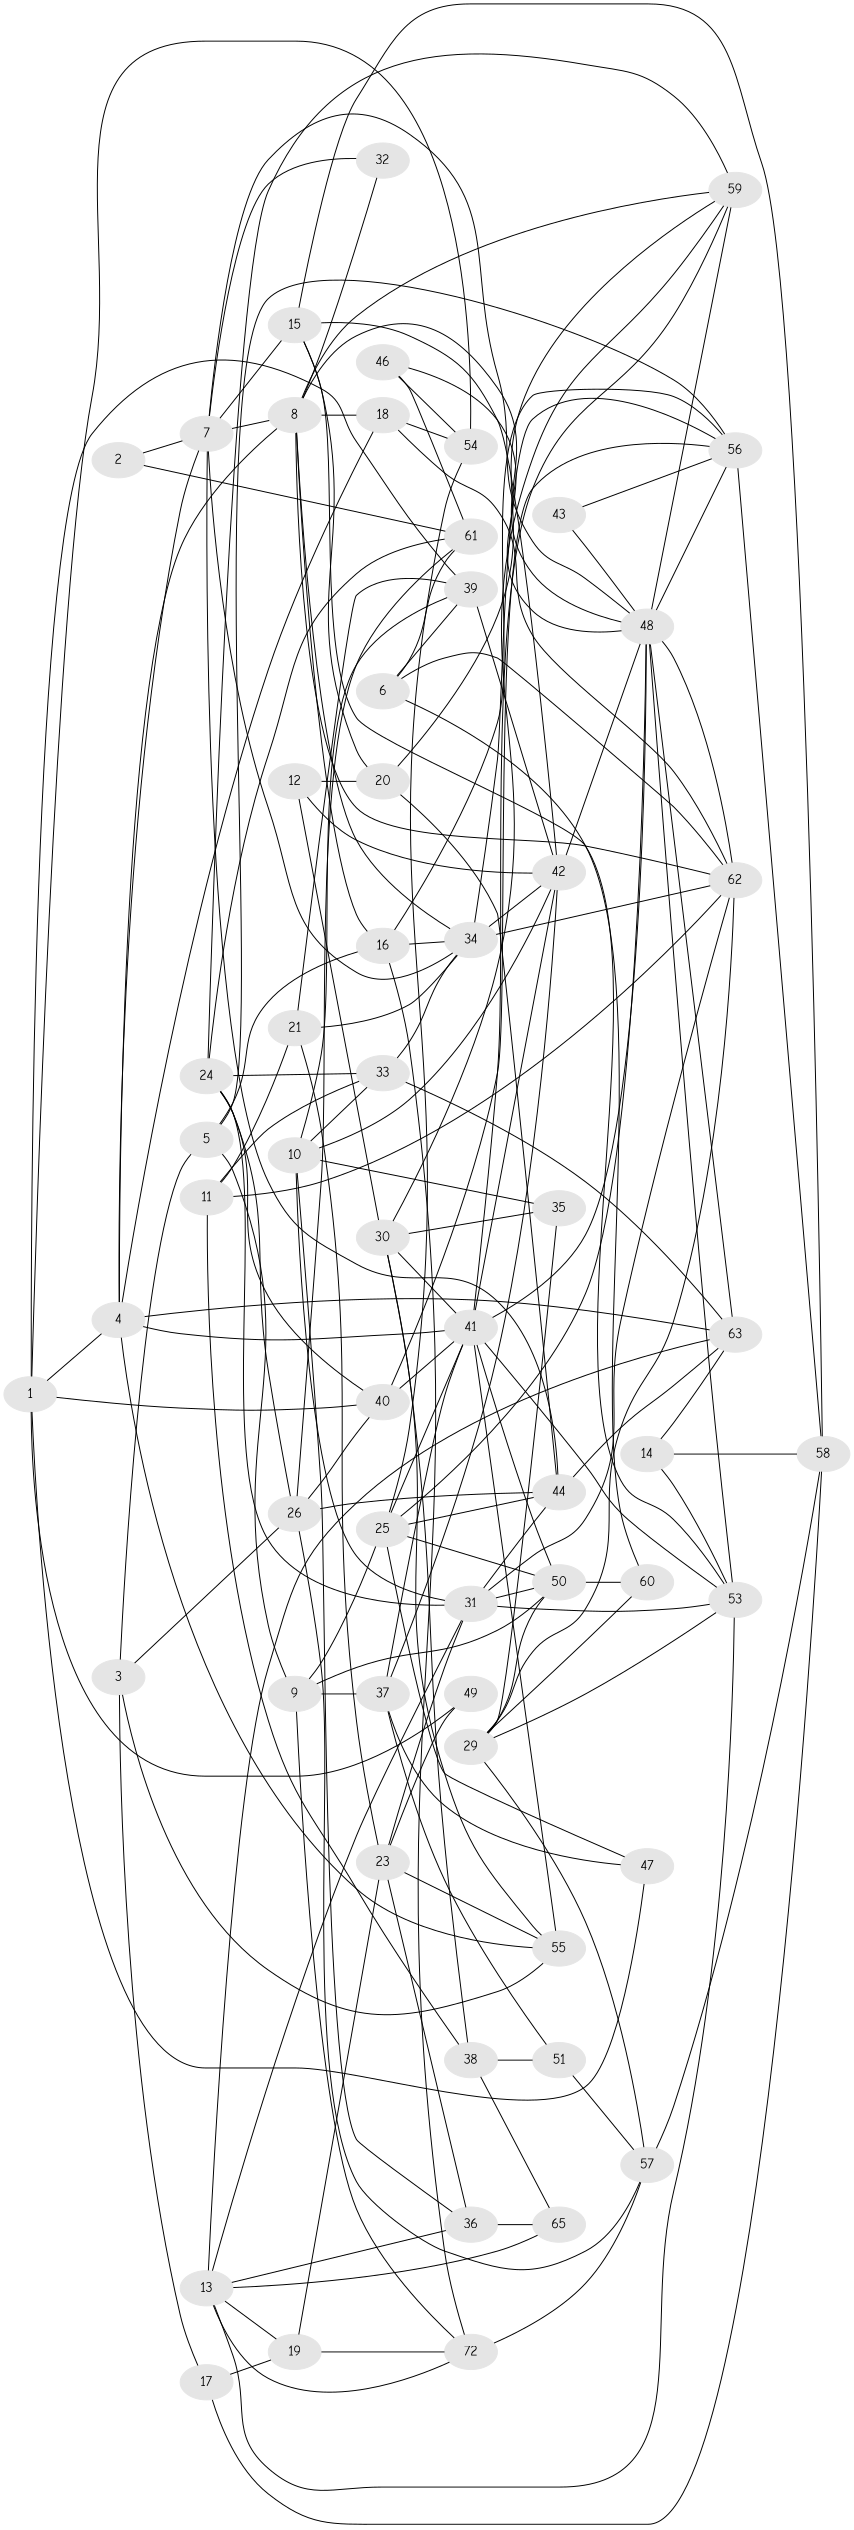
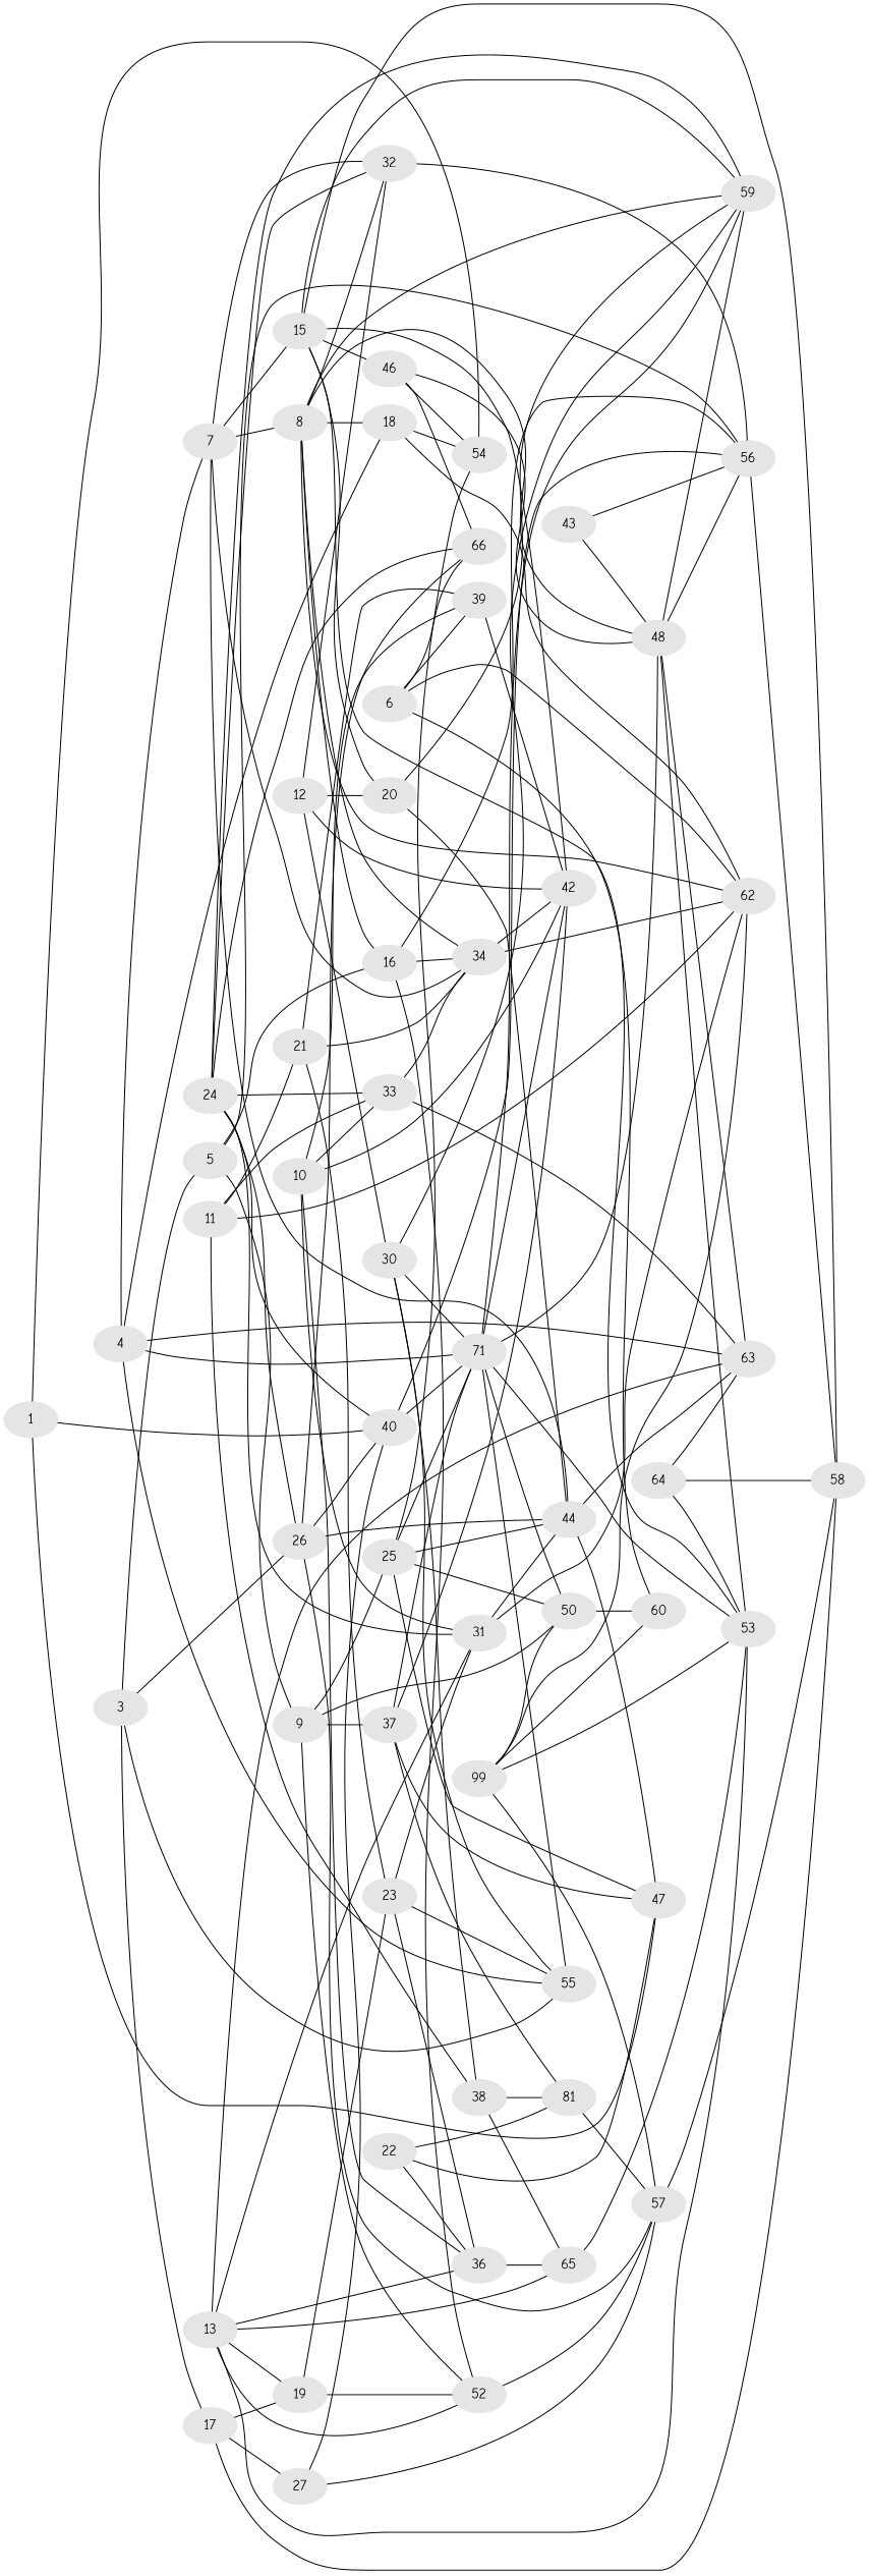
  graph {
    fontname="Comic Neue"
    rankdir=LR
    node [color=gray90 fontname="Comic Neue" style=filled]
    edge [fontname="Comic Neue" weight=1.0]
    1
    4
    39
    40
    47
-   49
    54
    7
    55
    8
    18
-   41
+   41 [label=71]
    63
    42
    56
-   2
-   61
+   61 [label=66]
    15
    32
    34
    44
    48
    24
    26
    59
    31
    33
    3
    5
    17
    9
    16
    19
    58
+   27
    57
    62
    50
    53
    25
    37
-   52 [label=72]
+   52
    6
    60
    20
    46
-   51
+   51 [label=81]
    10
-   35
    36
    n51 [label=65]
    11
    21
    38
    23
    12
    30
    13
-   14
-   29
+   14 [label=64]
+   22
+   29 [label=99]
    43
-   1 -- 4
-   1 -- 39
    1 -- 40
    1 -- 47
-   1 -- 49
    1 -- 54
    4 -- 7
    4 -- 55
-   4 -- 8
    4 -- 18
    4 -- 41
    4 -- 63
    39 -- 42
    40 -- 41
    40 -- 56
    7 -- 8
    7 -- 15
    7 -- 32
    7 -- 34
    7 -- 44
-   7 -- 48
    8 -- 18
    8 -- 32
    8 -- 34
    8 -- 48
    8 -- 59
    8 -- 16
    8 -- 62
    18 -- 54
    18 -- 62
    41 -- 55
    41 -- 42
    41 -- 48
    41 -- 59
    41 -- 50
    41 -- 53
-   42 -- 48
    56 -- 58
-   2 -- 7
-   2 -- 61
    15 -- 42
+   15 -- 59
    15 -- 58
    15 -- 53
    15 -- 20
+   15 -- 46
    34 -- 42
-   34 -- 56
+   32 -- 56
    34 -- 62
+   44 -- 47
    44 -- 63
    48 -- 63
    48 -- 56 [weight=2.0]
    48 -- 59
-   48 -- 62
    48 -- 53
    24 -- 40
    24 -- 61
+   24 -- 32
    24 -- 26
    24 -- 59
    24 -- 31 [weight=2.0]
    24 -- 33
    26 -- 40
    26 -- 61
    26 -- 44
    26 -- 57
    31 -- 44
    31 -- 62
-   31 -- 50
-   31 -- 53
+   n51 -- 53
    33 -- 63
    33 -- 34
    3 -- 55
    3 -- 26
    3 -- 5
    3 -- 17
    5 -- 56
    5 -- 9
    5 -- 16
    17 -- 19
    17 -- 58
+   17 -- 27
    9 -- 50
    9 -- 25
    9 -- 37
    9 -- 52
    16 -- 56
    16 -- 34
    16 -- 52
    19 -- 52
    19 -- 23
+   27 -- 40
+   27 -- 57
    57 -- 58
    50 -- 60
    25 -- 47
    25 -- 54
    25 -- 41
    25 -- 44
-   25 -- 48 [weight=2.0]
    25 -- 50 [weight=2.0]
    37 -- 47
    37 -- 41
    37 -- 42
    37 -- 51 [weight=2.0]
    52 -- 57
    6 -- 39
    6 -- 61
    6 -- 62
    6 -- 60
    20 -- 44
    20 -- 59
    46 -- 54
    46 -- 61
    46 -- 48
    51 -- 57
    10 -- 39
    10 -- 42
    10 -- 31
    10 -- 33
-   10 -- 35
    10 -- 36
    36 -- n51
    11 -- 33
    11 -- 62
    11 -- 21
    11 -- 38
    21 -- 39
    21 -- 34
    21 -- 23
    38 -- 51
    38 -- n51
-   23 -- 49
    23 -- 55
    23 -- 31
    23 -- 36
    12 -- 42
+   12 -- 32 [weight=2.0]
    12 -- 20
    12 -- 30
    30 -- 55 [weight=2.0]
    30 -- 41 [weight=2.0]
    30 -- 59
-   30 -- 35 [weight=2.0]
    30 -- 38
    13 -- 63
    13 -- 31
    13 -- 19
    13 -- 53
    13 -- 52
    13 -- 36 [weight=2.0]
    13 -- n51
    14 -- 63
    14 -- 58
    14 -- 53
+   22 -- 47
+   22 -- 51
+   22 -- 36
    29 -- 57
    29 -- 62
    29 -- 50
    29 -- 53
    29 -- 60
-   29 -- 35
    43 -- 56
    43 -- 48 [weight=2.0]
  }
